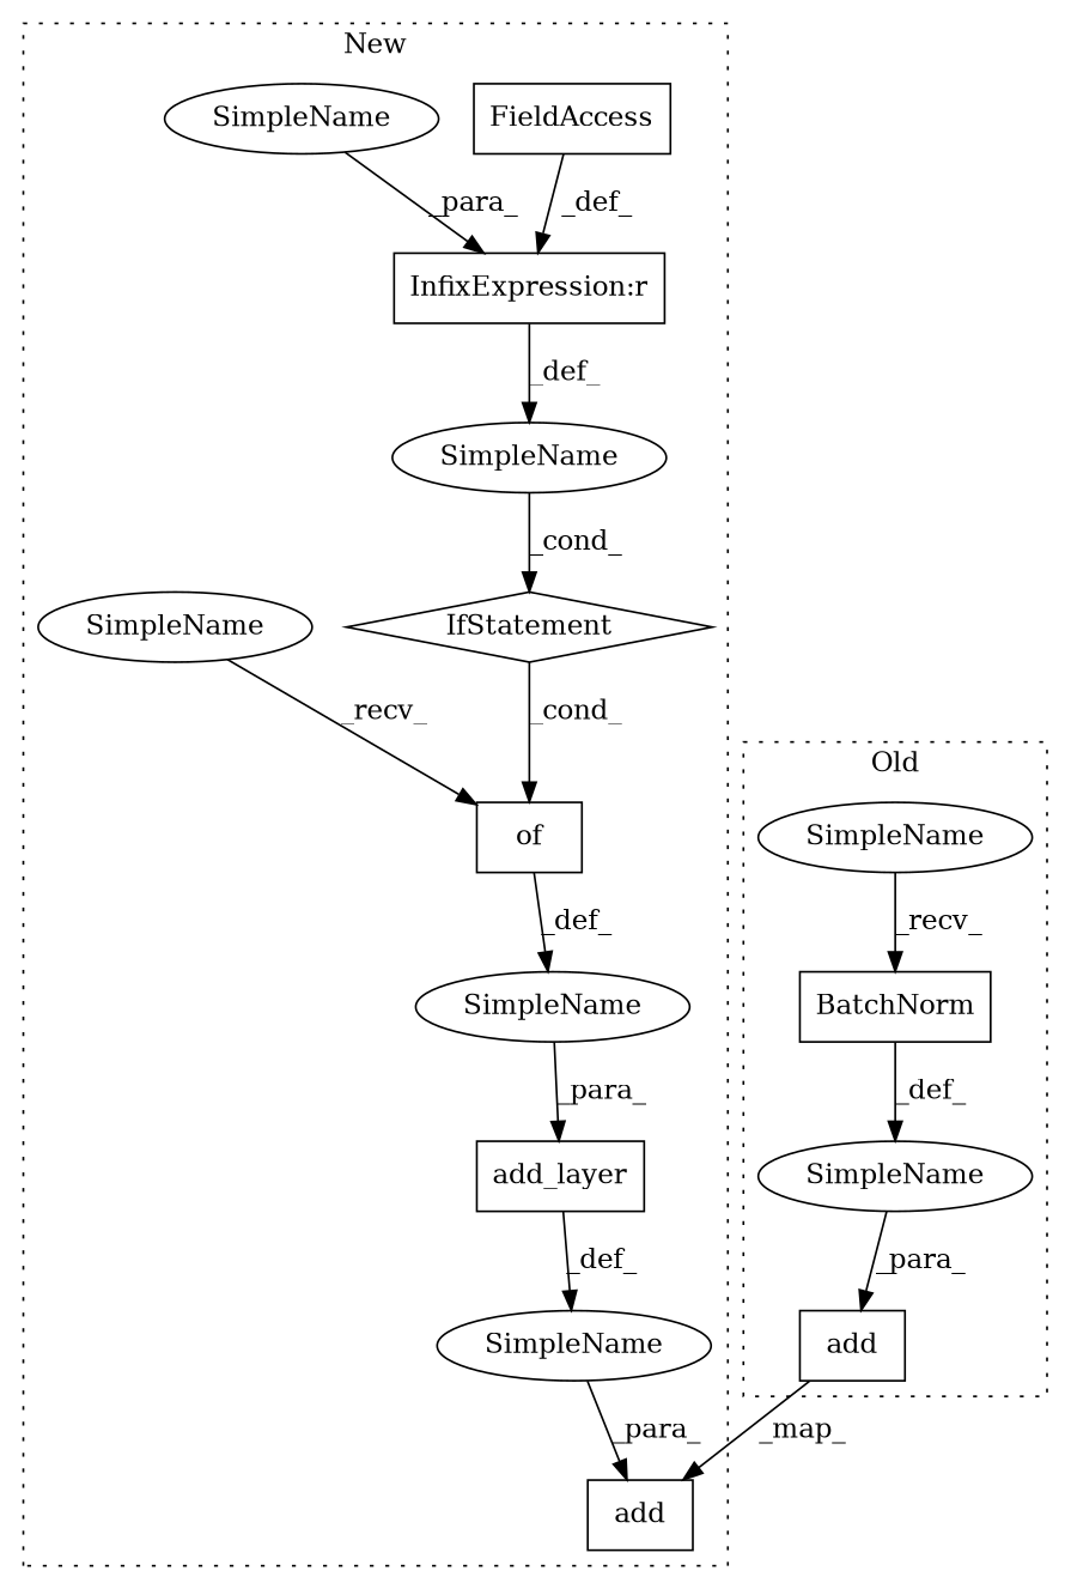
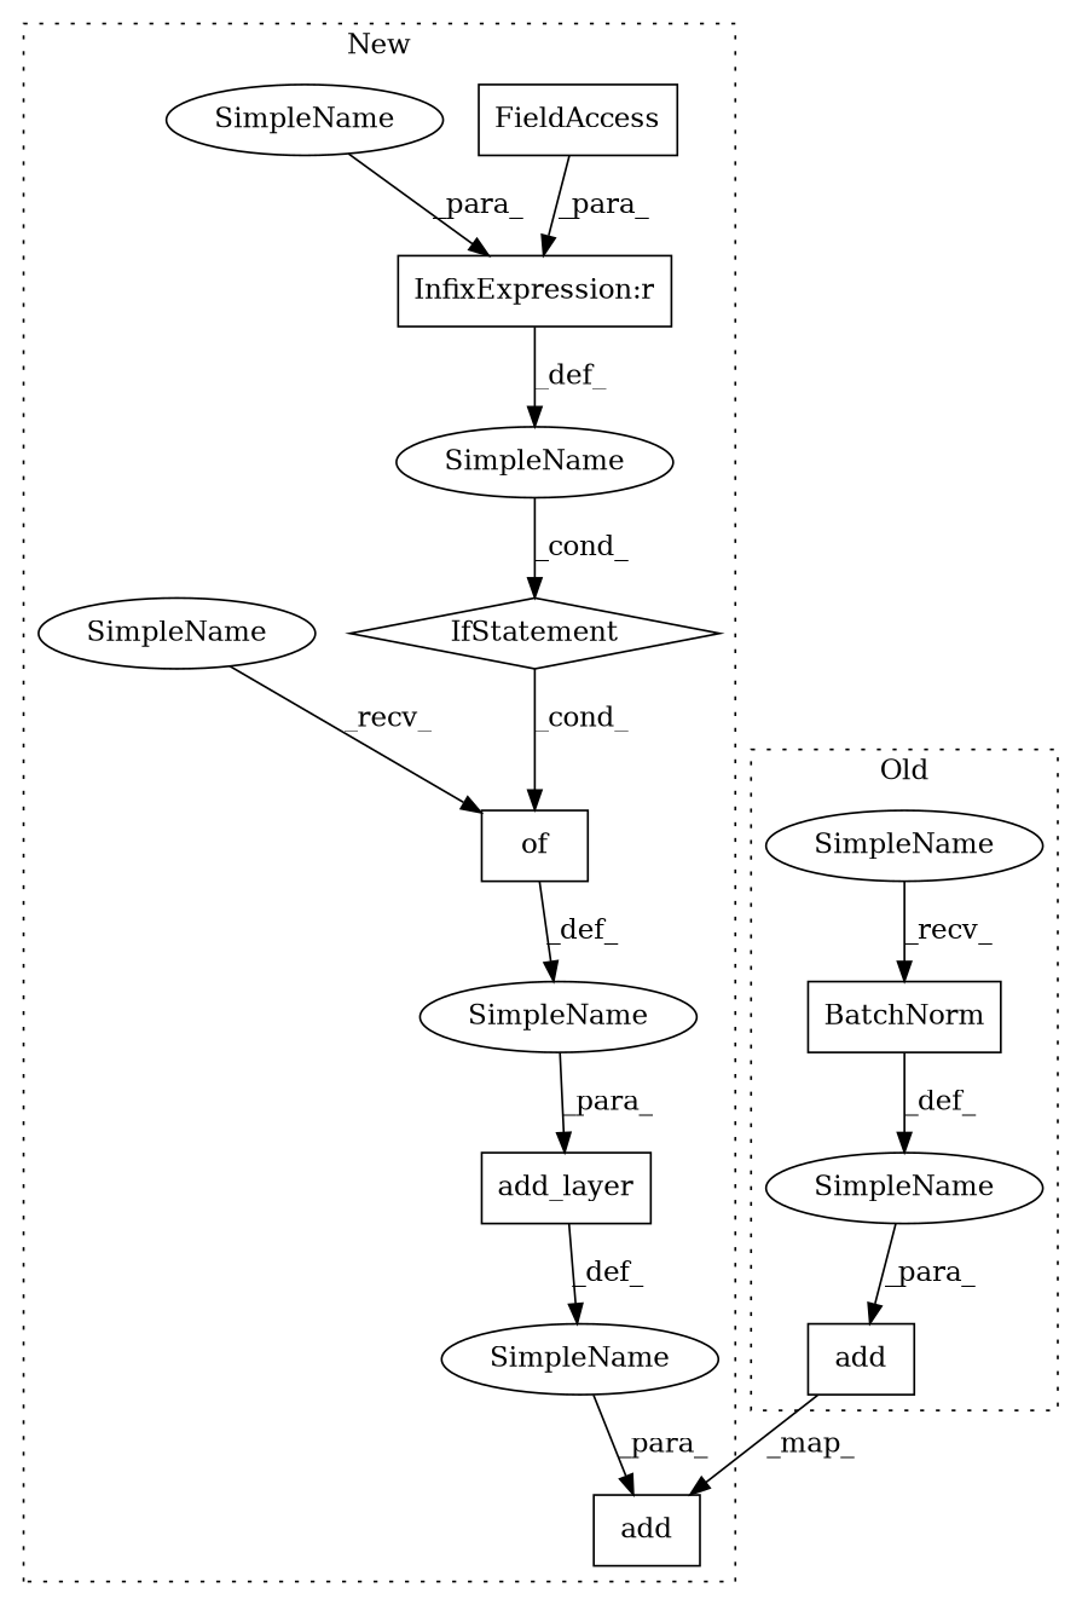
  digraph {
    node [a=42 shape=box]
    n1 [a=32 l="4,1" label=add s="1742,1771"]
    n2 [label=SimpleName shape=ellipse]
    n3 [a=32 l="10,1" label=BatchNorm s="1749,1770"]
    n4 [l=2 label=SimpleName s=1746 shape=ellipse]
    n5 [a=32 l="4,1" label=add s="2021,2083"]
    n6 [label=SimpleName shape=ellipse]
    n7 [a=32 l="11,1" label=add_layer s="2025,2082"]
    n8 [a=32 l=4 label=of s=2064]
    n9 [a=25 l=3 label=IfStatement s=2057 shape=diamond]
    n10 [label=SimpleName shape=ellipse]
    n11 [a=27 l=4 label="InfixExpression:r" s=2048]
    n12 [a=22 l=11 label=FieldAccess s=2037]
    n13 [label=SimpleName shape=ellipse]
    n14 [l=4 label=SimpleName s=2052 shape=ellipse]
    n15 [l=3 label=SimpleName s=2060 shape=ellipse]
    subgraph cluster_1 {
      label=Old
      style=dotted
      n1
      n2
      n3
      n4
    }
    subgraph cluster_2 {
      label=New
      style=dotted
      n5
      n6
      n7
      n8
      n9
      n10
      n11
      n12
      n13
      n14
      n15
    }
    n1 -> n5 [label=_map_]
    n2 -> n1 [label=_para_]
    n3 -> n2 [label=_def_]
    n4 -> n3 [label=_recv_]
    n6 -> n5 [label=_para_]
    n7 -> n6 [label=_def_]
    n8 -> n13 [label=_def_]
    n9 -> n8 [label=_cond_]
    n10 -> n9 [label=_cond_]
    n11 -> n10 [label=_def_]
-   n12 -> n11 [label=_def_]
+   n12 -> n11 [label=_para_]
    n13 -> n7 [label=_para_]
    n14 -> n11 [label=_para_]
    n15 -> n8 [label=_recv_]
  }
